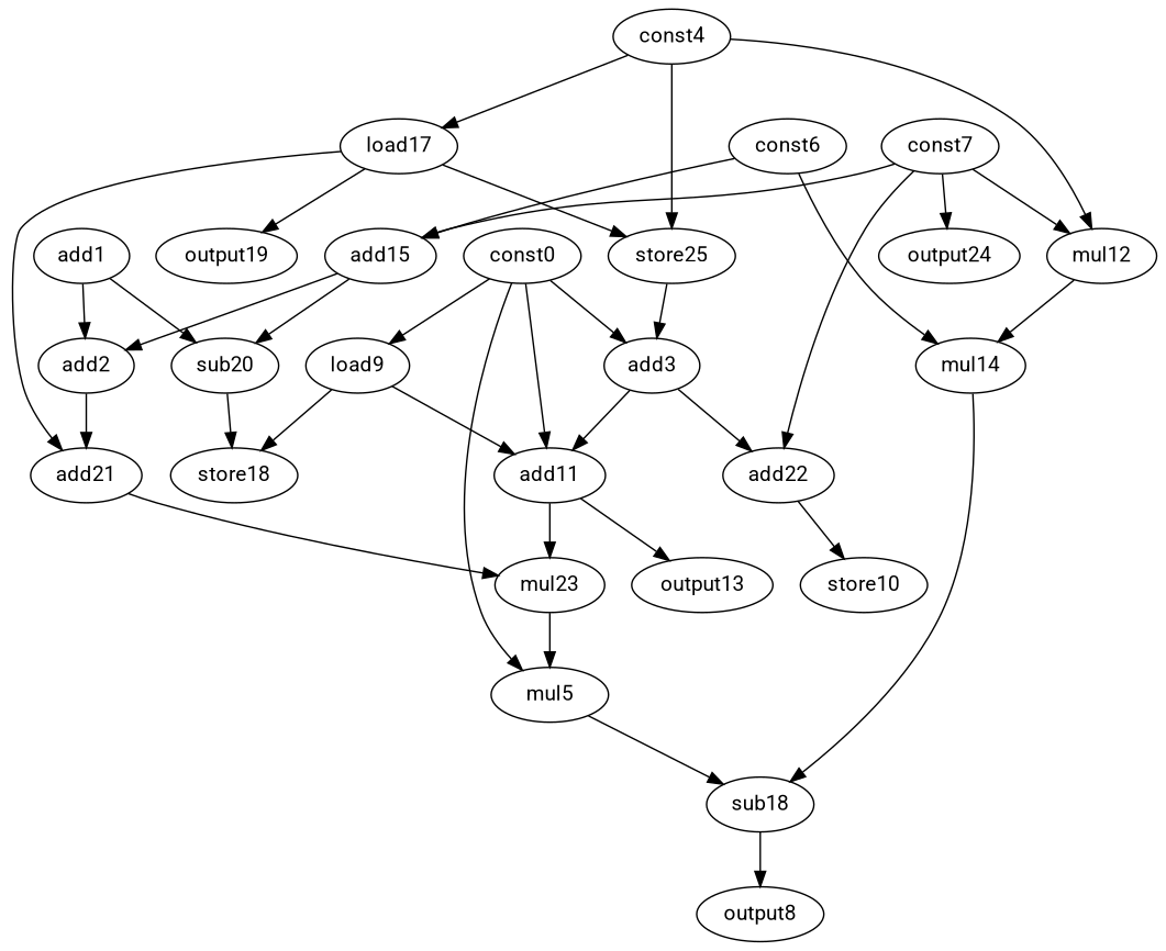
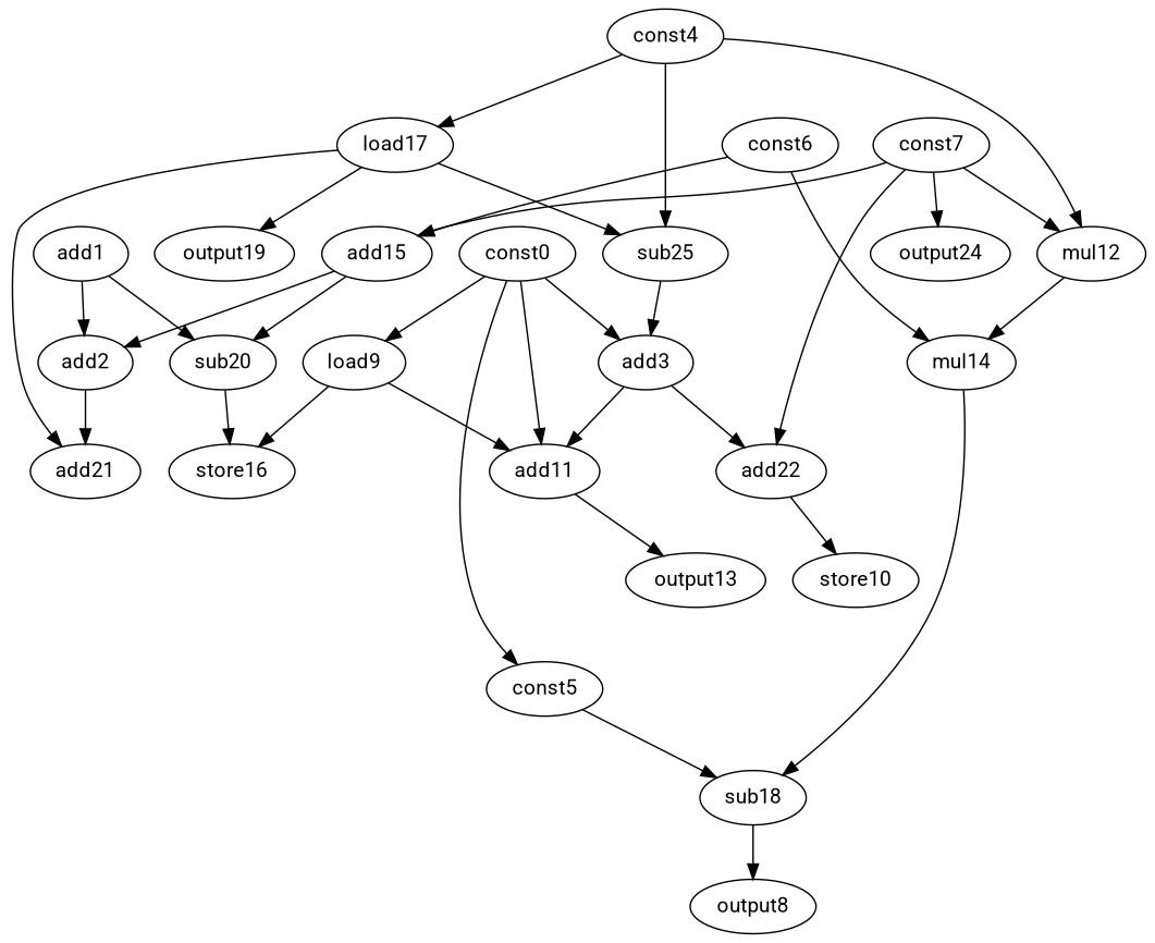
  digraph {
    fontname=Roboto
    node [fontname=Roboto opcode=add]
    edge [fontname=Roboto operand=0]
    const0 [opcode=const]
    add3
-   mul5 [opcode=mul]
+   mul5 [opcode=mul label=const5]
    load9 [opcode=load]
    add11
    add22
    sub18 [opcode=sub]
-   store16 [opcode=store label=store18]
+   store16 [opcode=store]
    store10 [opcode=store]
    n10 [label=add1 opcode=const]
    add2
    sub20 [opcode=sub]
    add21
-   mul23 [opcode=mul]
    output13 [opcode=output]
    const4 [opcode=const]
    mul12 [opcode=mul]
    load17 [opcode=load]
-   sub25 [opcode=sub label=store25]
+   sub25 [opcode=sub]
    mul14 [opcode=mul]
    output19 [opcode=output]
    output8 [opcode=output]
    const6 [opcode=const]
    add15
    const7 [opcode=const]
    output24 [opcode=output]
    const0 -> add3
    const0 -> mul5
    const0 -> load9
    const0 -> add11
    add3 -> add11 [operand=1]
    add3 -> add22
    mul5 -> sub18
    load9 -> add11
    load9 -> store16
-   add11 -> mul23
    add11 -> output13
    add22 -> store10 [operand=1]
    sub18 -> output8
    n10 -> add2
    n10 -> sub20
    add2 -> add21 [operand=1]
    sub20 -> store16 [operand=1]
-   add21 -> mul23 [operand=1]
-   mul23 -> mul5 [operand=1]
    const4 -> mul12
    const4 -> load17
    const4 -> sub25 [operand=1]
    mul12 -> mul14
    load17 -> add21
    load17 -> sub25
    load17 -> output19
    sub25 -> add3 [operand=1]
    mul14 -> sub18 [operand=1]
    const6 -> mul14 [operand=1]
    const6 -> add15
    add15 -> add2 [operand=1]
    add15 -> sub20 [operand=1]
    const7 -> add22 [operand=1]
    const7 -> mul12 [operand=1]
    const7 -> add15 [operand=1]
    const7 -> output24
  }
